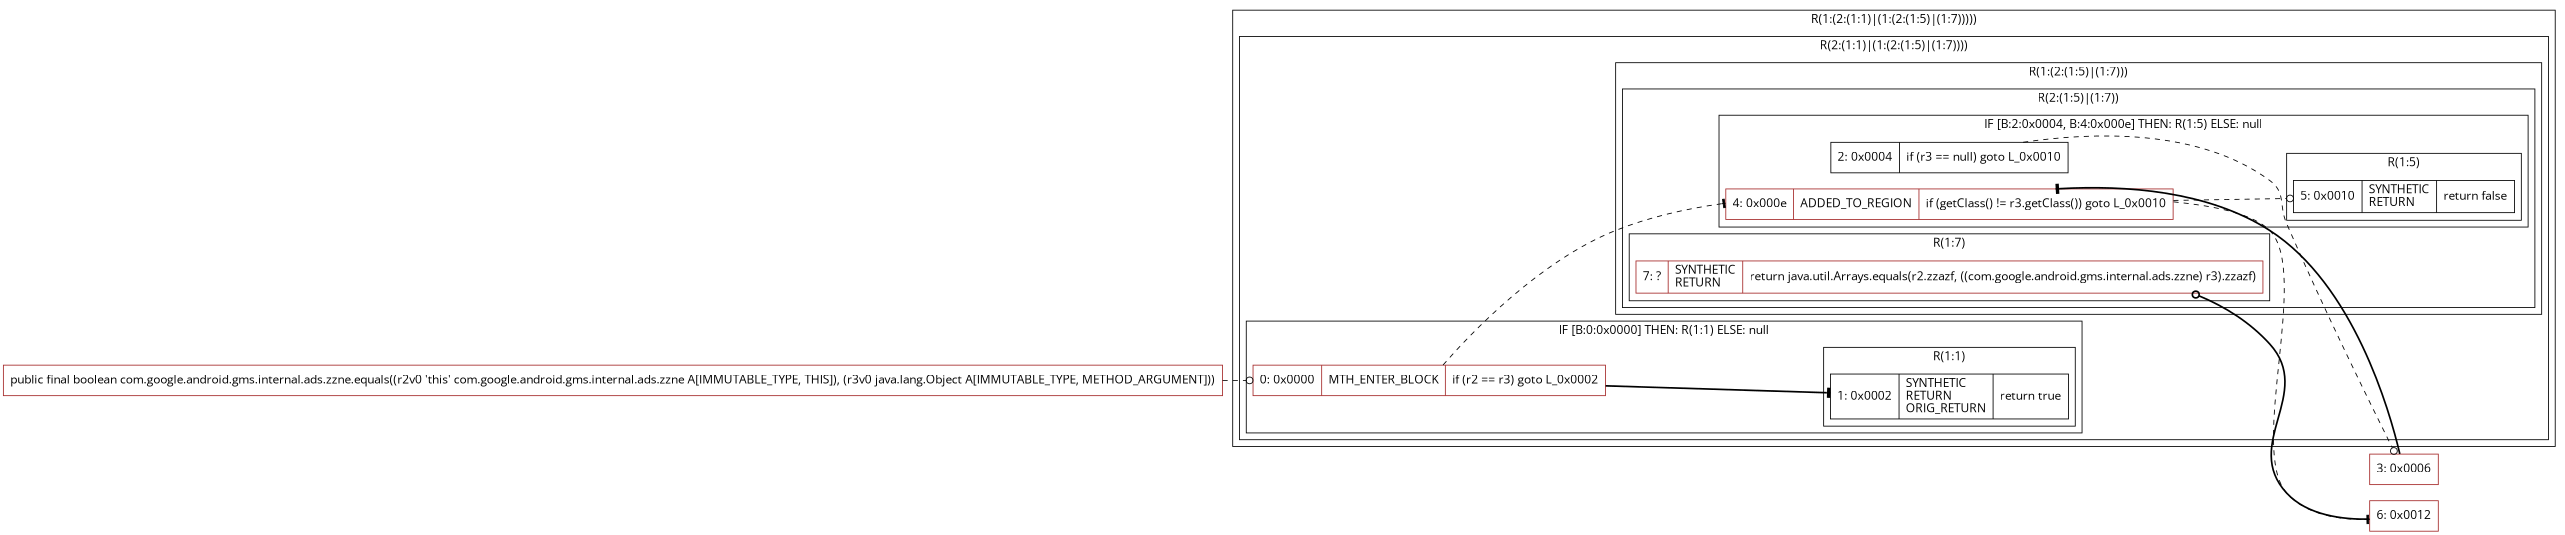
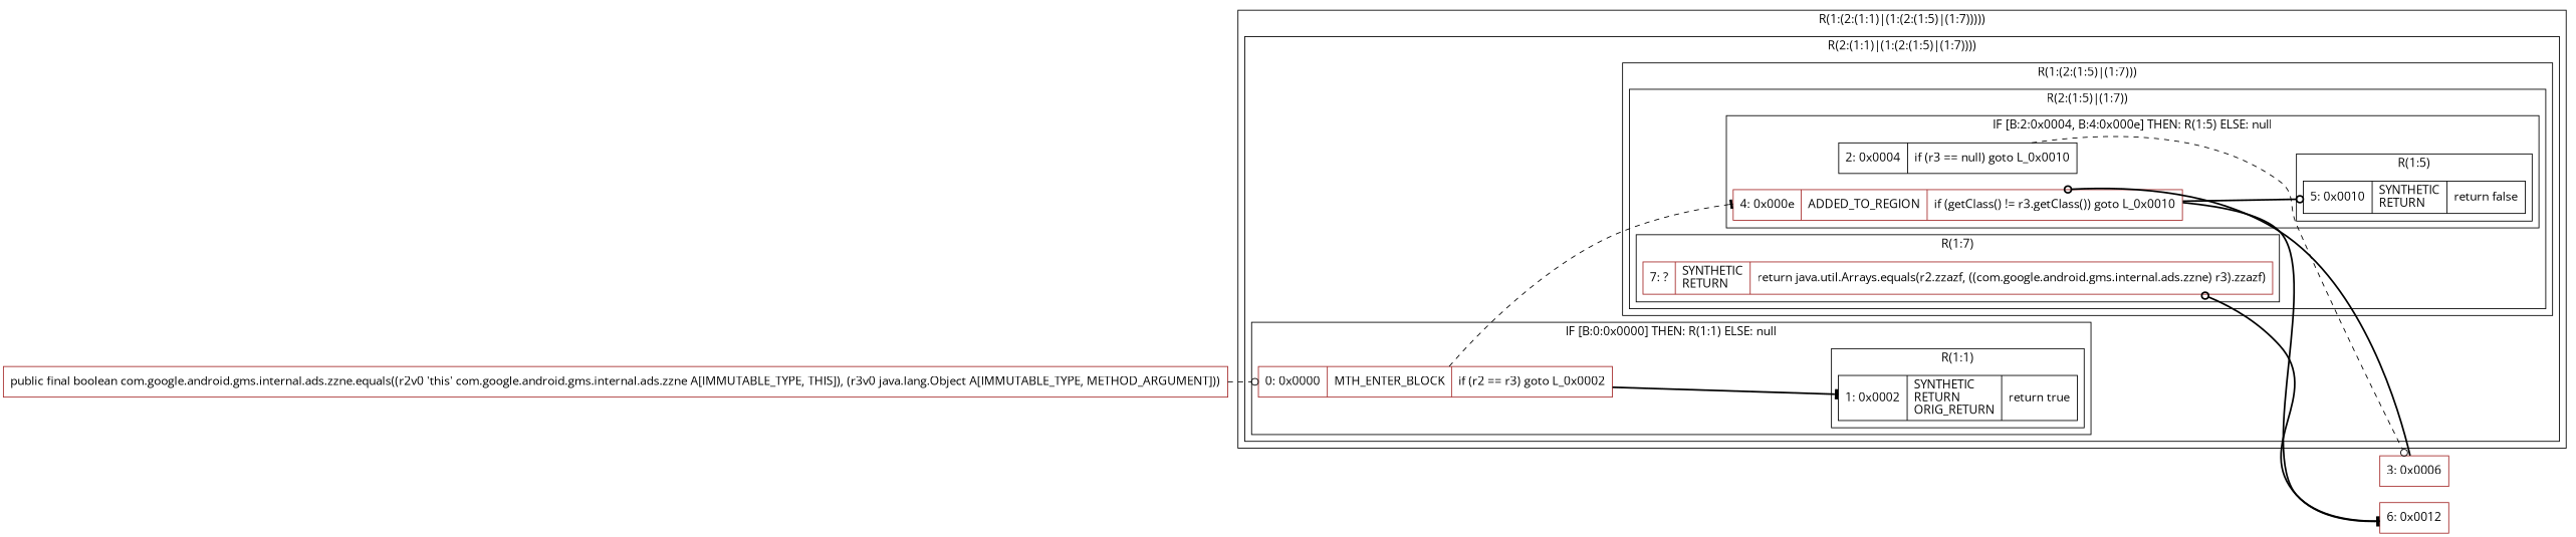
  digraph {
    fontname="Open Sans"
    rankdir=LR
    node [color=brown fontname="Open Sans" shape=record]
    edge [arrowhead=tee fontname="Open Sans" style=dashed]
    n1 [color=black label="{1\:\ 0x0002|SYNTHETIC\lRETURN\lORIG_RETURN\l|return true\l}"]
    n2 [label="{0\:\ 0x0000|MTH_ENTER_BLOCK\l|if (r2 == r3) goto L_0x0002\l}"]
    n3 [color=black label="{5\:\ 0x0010|SYNTHETIC\lRETURN\l|return false\l}"]
    n4 [color=black label="{2\:\ 0x0004|if (r3 == null) goto L_0x0010\l}"]
    n5 [label="{4\:\ 0x000e|ADDED_TO_REGION\l|if (getClass() != r3.getClass()) goto L_0x0010\l}"]
    n6 [label="{7\:\ ?|SYNTHETIC\lRETURN\l|return java.util.Arrays.equals(r2.zzazf, ((com.google.android.gms.internal.ads.zzne) r3).zzazf)\l}"]
    n7 [label="{3\:\ 0x0006}"]
    n8 [label="{6\:\ 0x0012}"]
    n9 [label="{public final boolean com.google.android.gms.internal.ads.zzne.equals((r2v0 'this' com.google.android.gms.internal.ads.zzne A[IMMUTABLE_TYPE, THIS]), (r3v0 java.lang.Object A[IMMUTABLE_TYPE, METHOD_ARGUMENT])) }"]
    subgraph cluster_1 {
      label="R(1:(2:(1:1)|(1:(2:(1:5)|(1:7)))))"
      subgraph cluster_2 {
        label="R(2:(1:1)|(1:(2:(1:5)|(1:7))))"
        subgraph cluster_3 {
          label="IF [B:0:0x0000] THEN: R(1:1) ELSE: null"
          n2
          subgraph cluster_4 {
            label="R(1:1)"
            n1
          }
        }
        subgraph cluster_5 {
          label="R(1:(2:(1:5)|(1:7)))"
          subgraph cluster_6 {
            label="R(2:(1:5)|(1:7))"
            subgraph cluster_7 {
              label="IF [B:2:0x0004, B:4:0x000e] THEN: R(1:5) ELSE: null"
              n4
              n5
              subgraph cluster_8 {
                label="R(1:5)"
                n3
              }
            }
            subgraph cluster_9 {
              label="R(1:7)"
              n6
            }
          }
        }
      }
    }
    n2 -> n1 [style=bold]
    n2 -> n5
    n4 -> n7 [arrowhead=odot]
-   n5 -> n3 [arrowhead=odot]
-   n5 -> n8
-   n7 -> n5 [style=bold]
+   n5 -> n3 [arrowhead=odot style=bold]
+   n5 -> n8 [style=bold]
+   n7 -> n5 [arrowhead=odot style=bold]
    n8 -> n6 [arrowhead=odot style=bold]
    n9 -> n2 [arrowhead=odot]
  }
